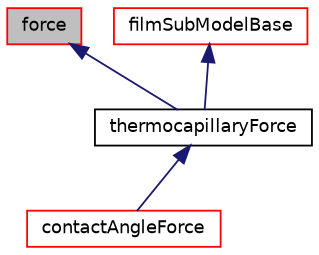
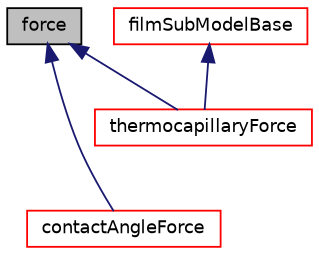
  digraph {
    node [color=black fontname=Helvetica fontsize=10 shape=record]
    edge [color=midnightblue dir=back fontname=Helvetica fontsize=10 labelfontname=Helvetica labelfontsize=10 style=solid]
-   n1 [color=red fillcolor=grey75 fontcolor=black height=0.2 label=force style=filled width=0.4]
+   n1 [fillcolor=grey75 fontcolor=black height=0.2 label=force style=filled width=0.4]
    n2 [color=red height=0.2 label=contactAngleForce width=0.4]
-   n3 [height=0.2 label=thermocapillaryForce width=0.4]
+   n3 [color=red height=0.2 label=thermocapillaryForce width=0.4]
    n4 [color=red height=0.2 label=filmSubModelBase width=0.4]
-   n3 -> n2
+   n1 -> n2
    n1 -> n3
    n4 -> n3
  }
